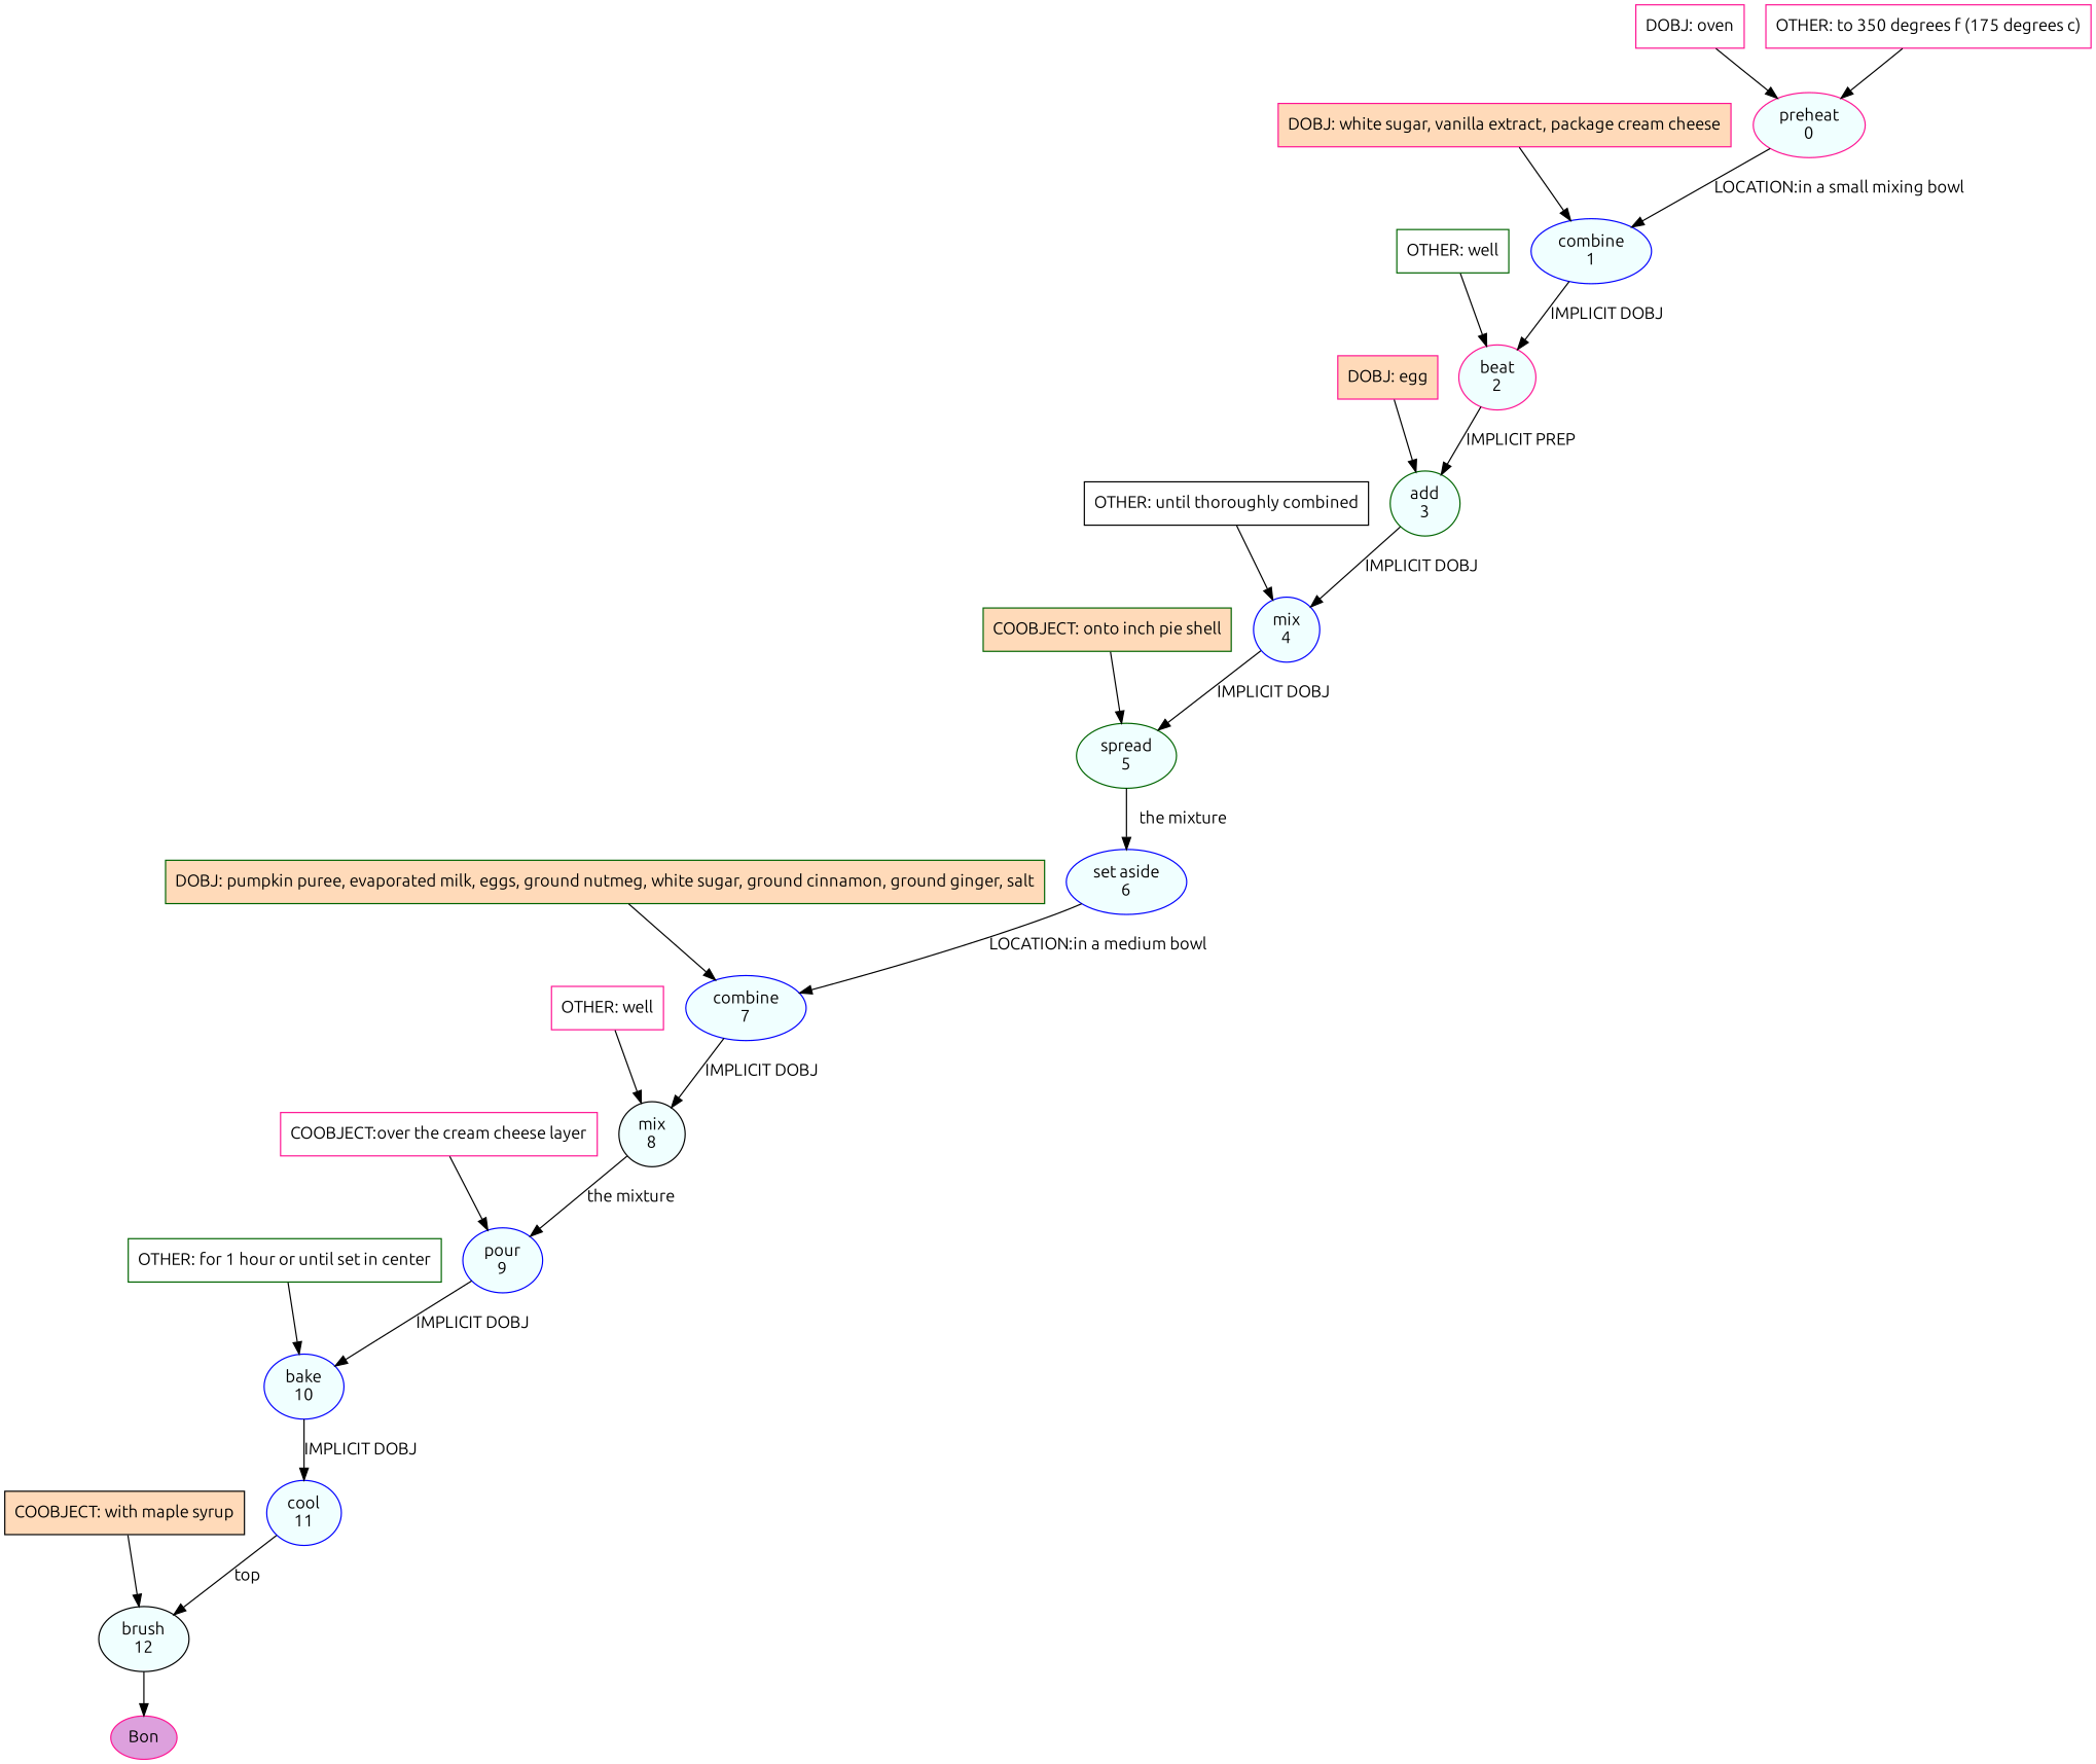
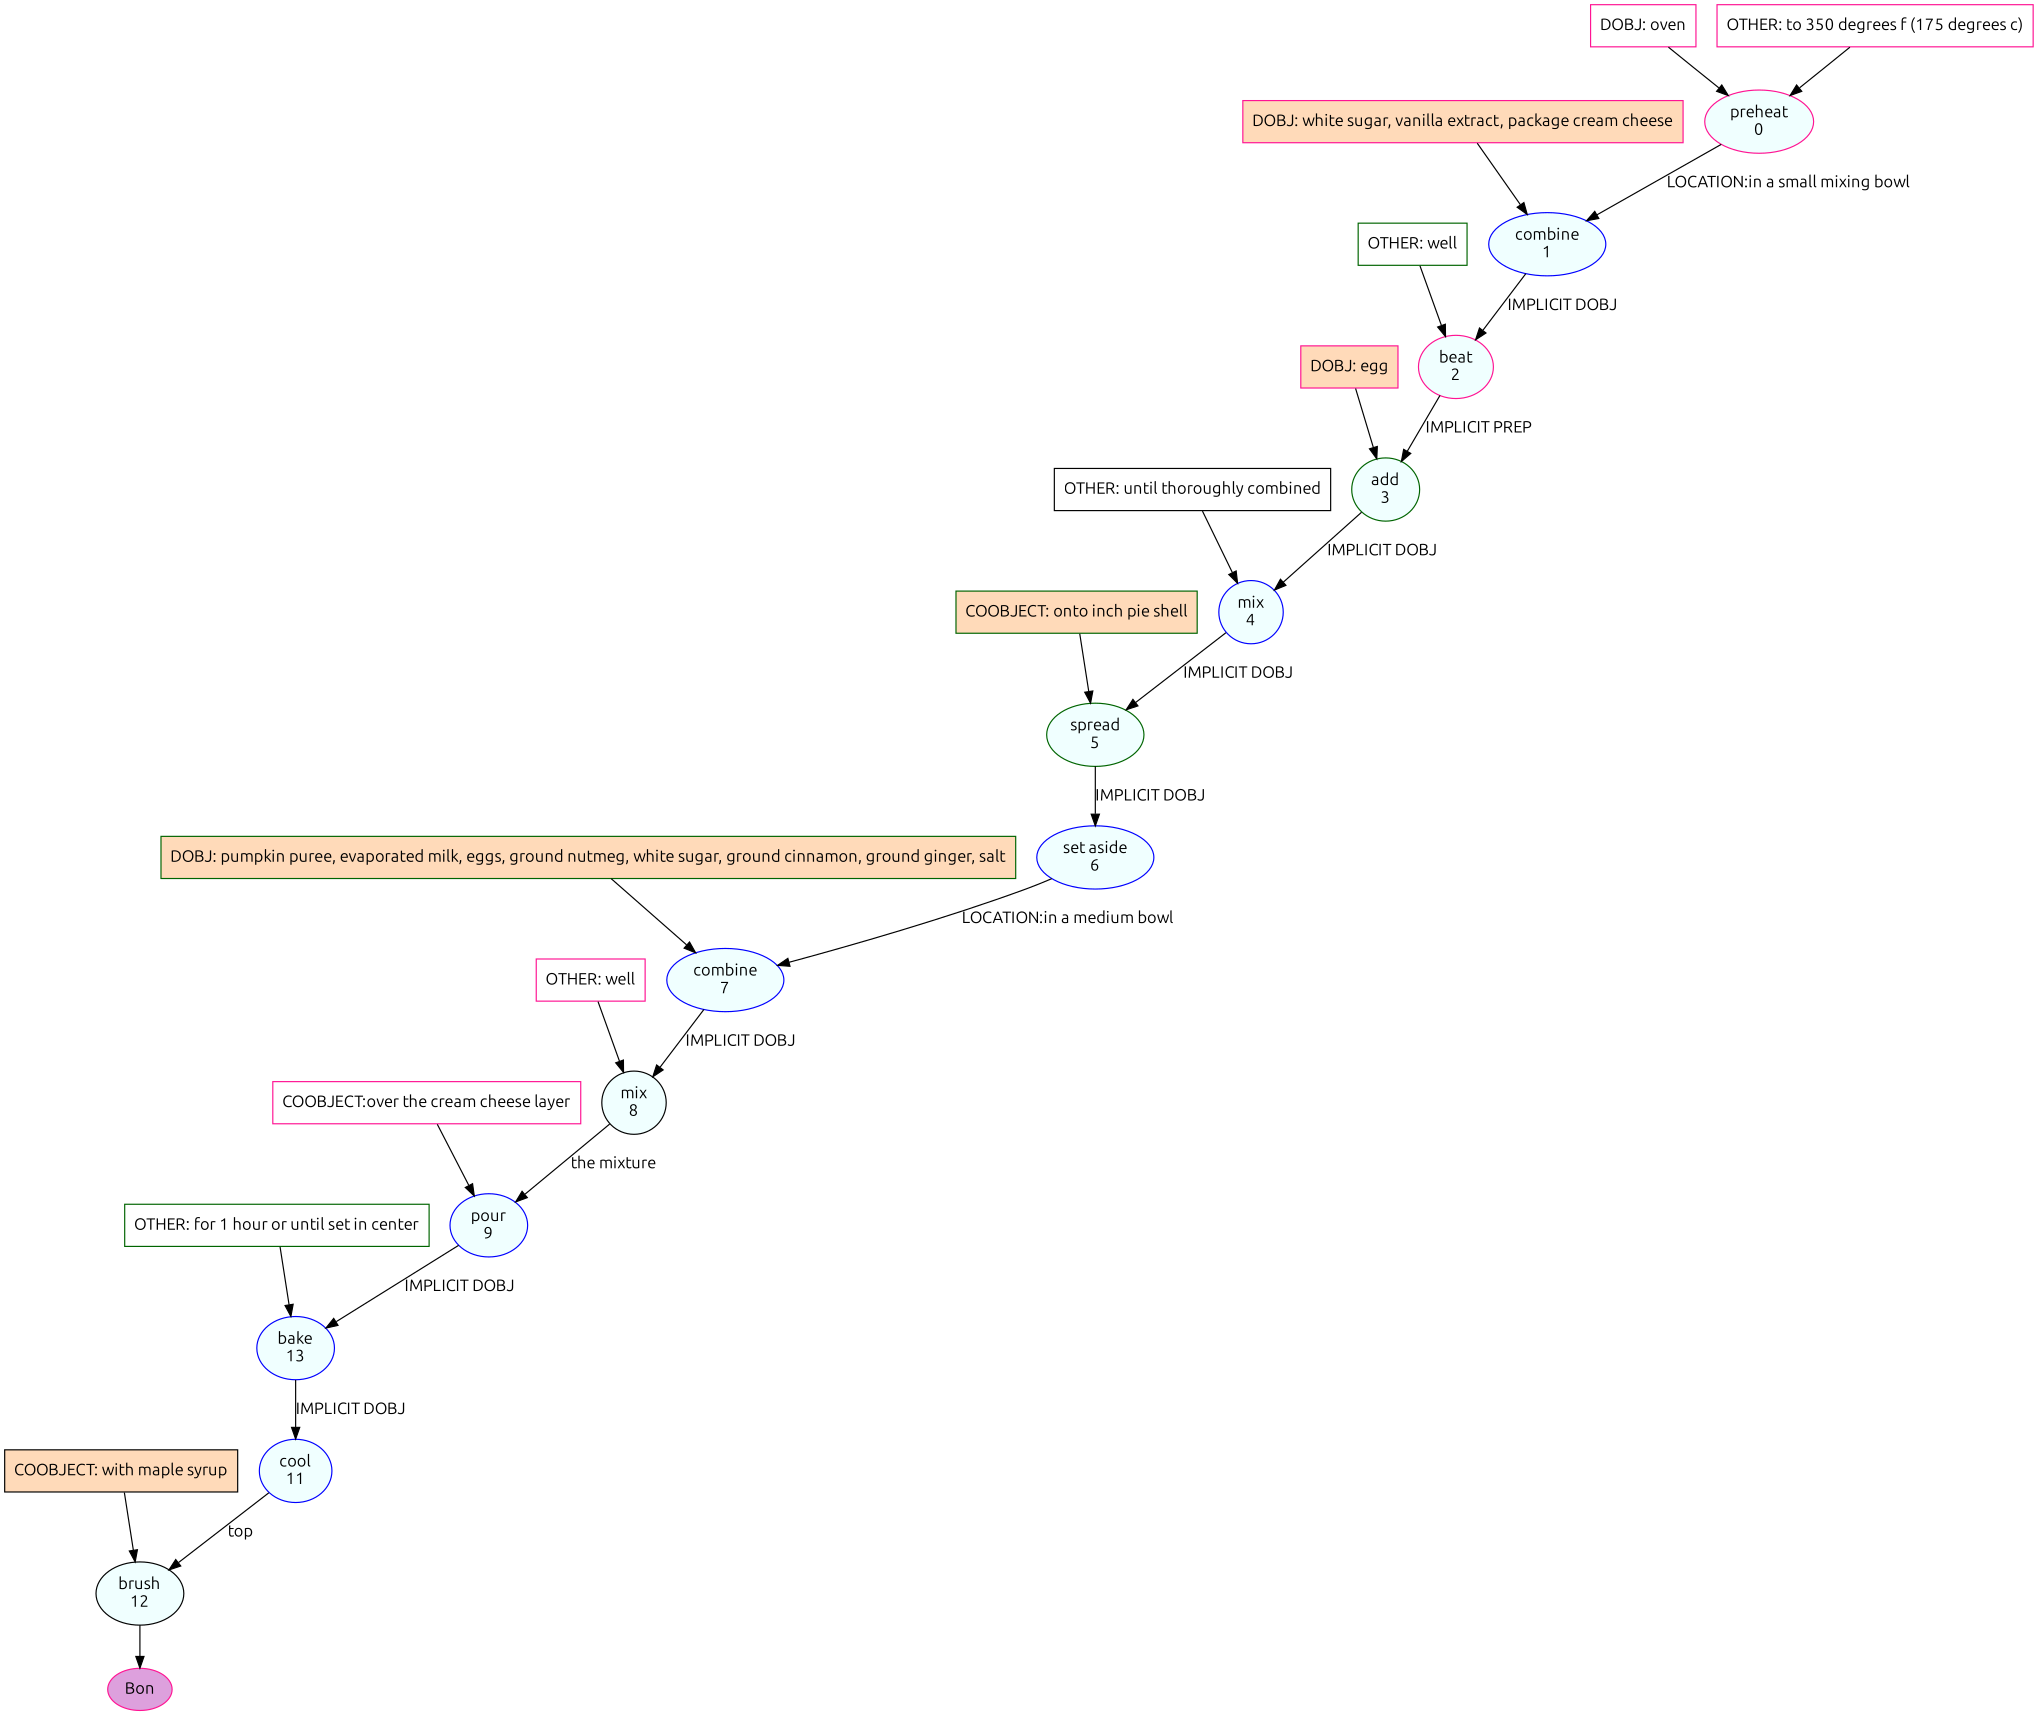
  digraph {
    fontname=Ubuntu
    node [color=deeppink fillcolor=azure fontname=Ubuntu shape=oval style=filled]
    edge [fontname=Ubuntu]
    n1 [label="preheat\n0"]
    n2 [color=blue label="combine\n1"]
    n3 [label="beat\n2"]
    n4 [color=darkgreen label="add\n3"]
    n5 [color=blue label="mix\n4"]
    n6 [color=darkgreen label="spread\n5"]
    n7 [color=blue label="set aside\n6"]
    n8 [color=blue label="combine\n7"]
    n9 [color=black label="mix\n8"]
    n10 [color=blue label="pour\n9"]
-   n11 [color=blue label="bake\n10"]
+   n11 [color=blue label="bake\n13"]
    n12 [color=blue label="cool\n11"]
    n13 [color=black label="brush\n12"]
    n14 [fillcolor=plum label=Bon]
    n15 [fillcolor=white label="DOBJ: oven" shape=box]
    n16 [fillcolor=white label="OTHER: to 350 degrees f (175 degrees c)" shape=box]
    n17 [fillcolor=peachpuff label="DOBJ: white sugar, vanilla extract, package cream cheese" shape=box]
    n18 [color=darkgreen fillcolor=white label="OTHER: well" shape=box]
    n19 [fillcolor=peachpuff label="DOBJ: egg" shape=box]
    n20 [color=black fillcolor=white label="OTHER: until thoroughly combined" shape=box]
    n21 [color=darkgreen fillcolor=peachpuff label="COOBJECT: onto inch pie shell" shape=box]
    n22 [color=darkgreen fillcolor=peachpuff label="DOBJ: pumpkin puree, evaporated milk, eggs, ground nutmeg, white sugar, ground cinnamon, ground ginger, salt" shape=box]
    n23 [fillcolor=white label="OTHER: well" shape=box]
    n24 [fillcolor=white label="COOBJECT:over the cream cheese layer" shape=box]
    n25 [color=darkgreen fillcolor=white label="OTHER: for 1 hour or until set in center" shape=box]
    n26 [color=black fillcolor=peachpuff label="COOBJECT: with maple syrup" shape=box]
    n1 -> n2 [label="LOCATION:in a small mixing bowl"]
    n2 -> n3 [label="IMPLICIT DOBJ"]
    n3 -> n4 [label="IMPLICIT PREP"]
    n4 -> n5 [label="IMPLICIT DOBJ"]
    n5 -> n6 [label="IMPLICIT DOBJ"]
-   n6 -> n7 [label="the mixture"]
+   n6 -> n7 [label="IMPLICIT DOBJ"]
    n7 -> n8 [label="LOCATION:in a medium bowl"]
    n8 -> n9 [label="IMPLICIT DOBJ"]
    n9 -> n10 [label="the mixture"]
    n10 -> n11 [label="IMPLICIT DOBJ"]
    n11 -> n12 [label="IMPLICIT DOBJ"]
    n12 -> n13 [label=top]
    n13 -> n14
    n15 -> n1
    n16 -> n1
    n17 -> n2
    n18 -> n3
    n19 -> n4
    n20 -> n5
    n21 -> n6
    n22 -> n8
    n23 -> n9
    n24 -> n10
    n25 -> n11
    n26 -> n13
  }
